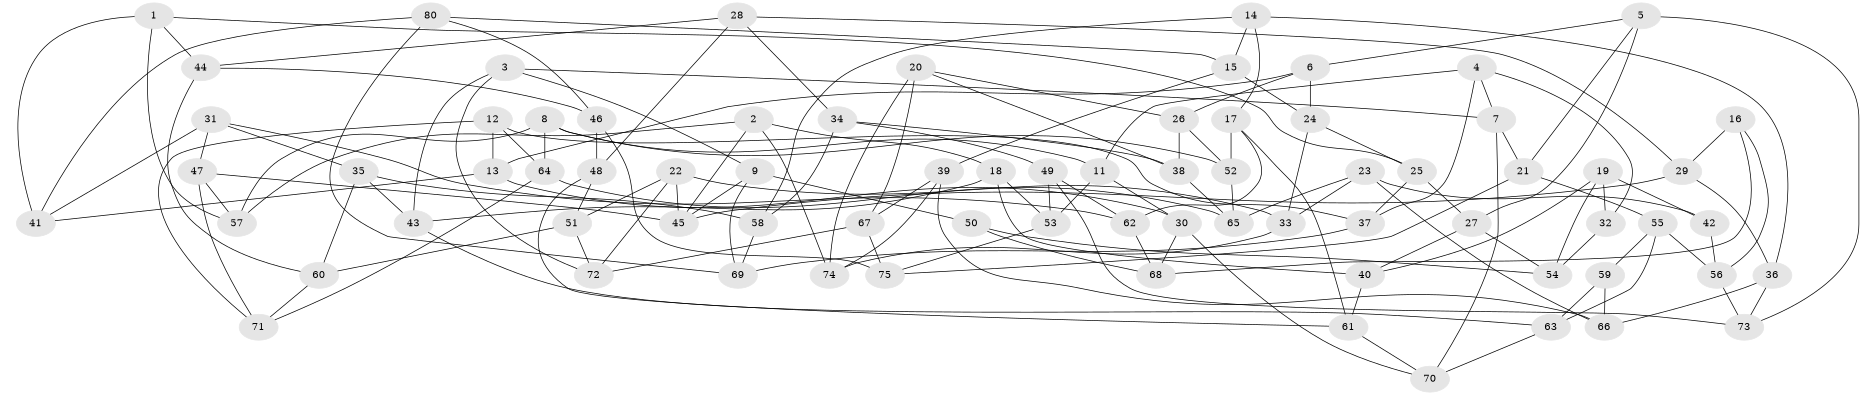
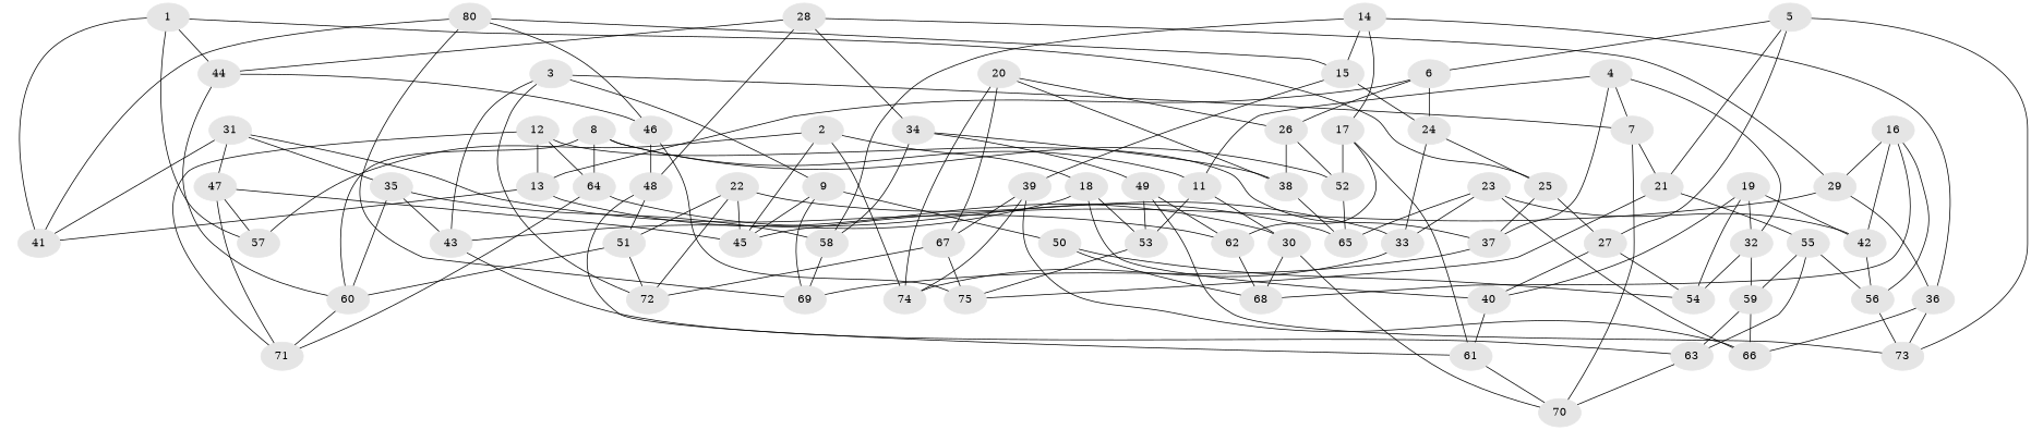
  graph {
    node [color=gray90 style=filled]
    1
    25
    41
    44
    57
    37
    27
    46
    60
    2
    18
    45
    74
    43
    53
    40
    3
    7
    9
    72
    21
    70
    50
    69
    63
    4
    11
    32
    30
    54
    59
    5
    6
    73
    13
    24
    26
    55
    75
    33
    52
    38
    8
    64
    65
    71
    68
    n48 [label=80]
    15
    39
    48
    12
    14
    17
    36
    58
    61
    62
    66
    67
    16
    29
    42
    56
    19
    20
    22
    51
    23
    28
    34
    49
    31
    35
    47
    1 -- 25
    1 -- 41
    1 -- 44
    1 -- 57
    25 -- 37
    25 -- 27
    44 -- 46
    44 -- 60
    37 -- 69
    27 -- 40
    27 -- 54
    46 -- 75
    46 -- 48
    60 -- 71
    2 -- 57
    2 -- 18
    2 -- 45
    2 -- 74
    18 -- 43
    18 -- 53
    18 -- 40
    43 -- 63
    53 -- 75
    40 -- 61
    3 -- 43
    3 -- 7
    3 -- 9
    3 -- 72
    7 -- 21
    7 -- 70
    9 -- 45
    9 -- 50
    9 -- 69
    21 -- 55
    21 -- 75
    50 -- 54
    50 -- 68
    63 -- 70
    4 -- 37
    4 -- 7
    4 -- 11
    4 -- 32
    11 -- 53
    11 -- 30
    32 -- 54
+   32 -- 59
    30 -- 70
    30 -- 68
    59 -- 63
    59 -- 66
    5 -- 27
    5 -- 21
    5 -- 6
    5 -- 73
    6 -- 13
    6 -- 24
    6 -- 26
    13 -- 41
    13 -- 30
    24 -- 25
    24 -- 33
    26 -- 52
    26 -- 38
    55 -- 63
    55 -- 59
    55 -- 56
    33 -- 74
    52 -- 65
    38 -- 65
-   8 -- 57
+   8 -- 60
    8 -- 11
    8 -- 52
    8 -- 64
    64 -- 65
    64 -- 71
    n48 -- 41
    n48 -- 46
    n48 -- 69
    n48 -- 15
    15 -- 24
    15 -- 39
    39 -- 74
    39 -- 66
    39 -- 67
    48 -- 61
    48 -- 51
    12 -- 37
    12 -- 13
    12 -- 64
    12 -- 71
    14 -- 15
    14 -- 17
    14 -- 36
    14 -- 58
    17 -- 52
    17 -- 61
    17 -- 62
    36 -- 73
    36 -- 66
    58 -- 69
    61 -- 70
    62 -- 68
    67 -- 72
    67 -- 75
    16 -- 68
    16 -- 29
+   16 -- 42
    16 -- 56
    29 -- 45
    29 -- 36
    42 -- 56
    56 -- 73
    19 -- 40
    19 -- 32
    19 -- 54
    19 -- 42
    20 -- 74
    20 -- 26
    20 -- 38
    20 -- 67
    22 -- 45
    22 -- 72
    22 -- 33
    22 -- 51
    51 -- 60
    51 -- 72
    23 -- 33
    23 -- 65
    23 -- 66
    23 -- 42
    28 -- 44
    28 -- 48
    28 -- 29
    28 -- 34
    34 -- 38
    34 -- 58
    34 -- 49
    49 -- 53
    49 -- 73
    49 -- 62
    31 -- 41
    31 -- 62
    31 -- 35
    31 -- 47
    35 -- 60
    35 -- 43
    35 -- 58
    47 -- 57
    47 -- 45
    47 -- 71
  }
